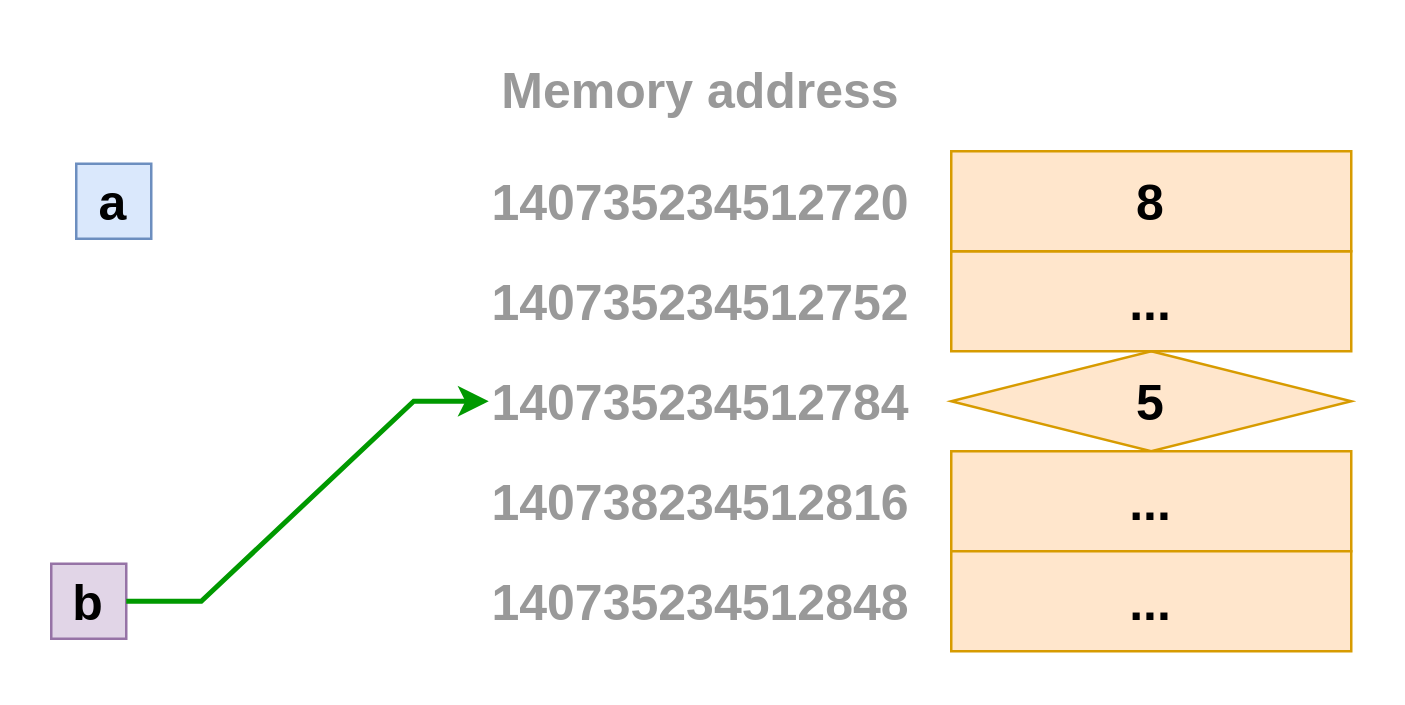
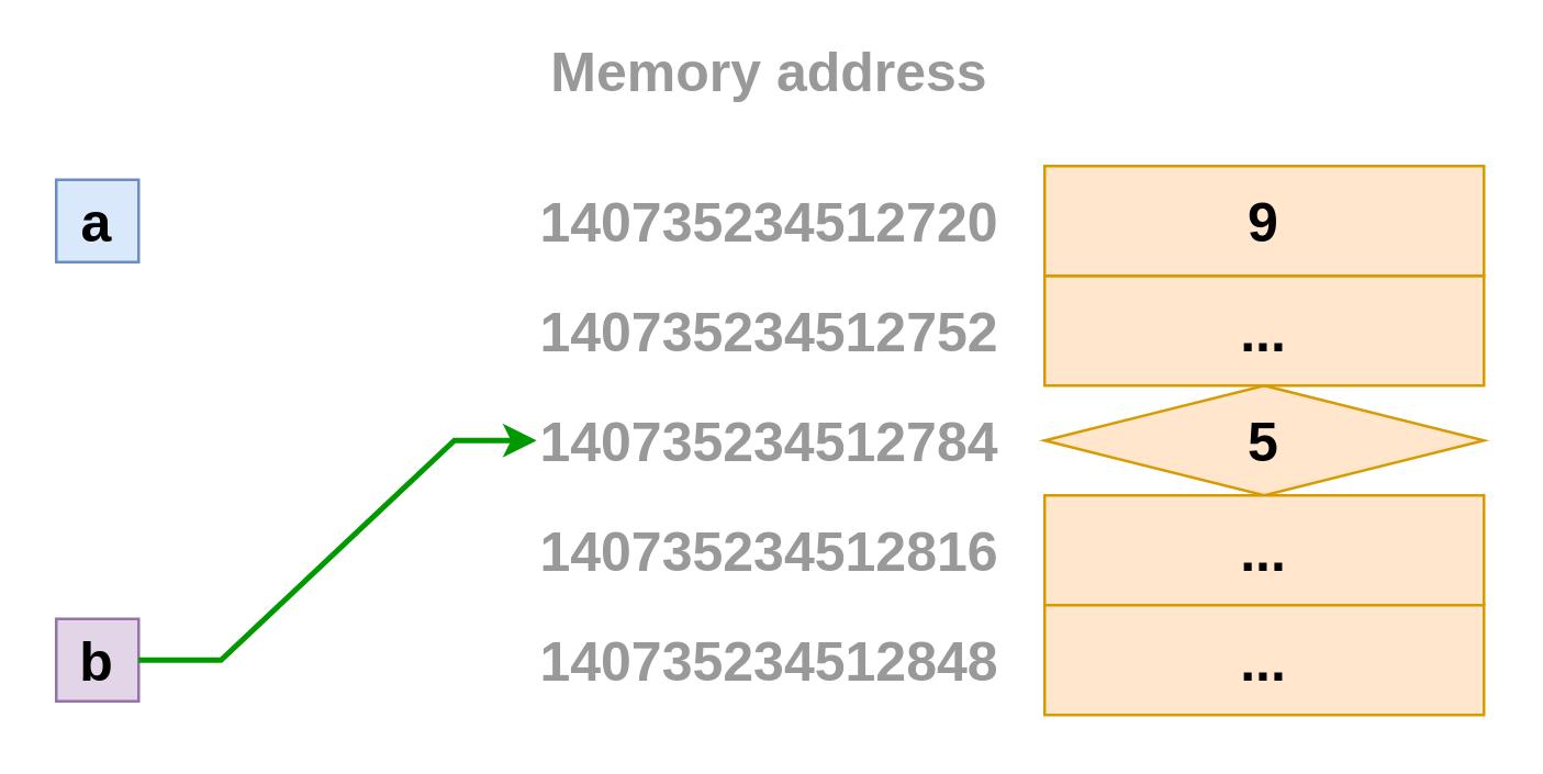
  <mxCell id="0" />
  <mxCell id="1" parent="0" />
- <mxCell id="2" value="&lt;font style=&quot;font-size: 20px&quot;&gt;&lt;b&gt;a&lt;/b&gt;&lt;/font&gt;" style="text;html=1;strokeColor=#6c8ebf;fillColor=#dae8fc;align=center;verticalAlign=middle;whiteSpace=wrap;rounded=0;" parent="1" vertex="1"><mxGeometry x="30" y="65" width="30" height="30" as="geometry" /></mxCell>
+ <mxCell id="2" value="&lt;font style=&quot;font-size: 20px&quot;&gt;&lt;b&gt;a&lt;/b&gt;&lt;/font&gt;" style="text;html=1;strokeColor=#6c8ebf;fillColor=#dae8fc;align=center;verticalAlign=middle;whiteSpace=wrap;rounded=0;" parent="1" vertex="1"><mxGeometry x="20" y="65" width="30" height="30" as="geometry" /></mxCell>
  <mxCell id="3" value="5" style="rhombus;whiteSpace=wrap;html=1;fontSize=20;fillColor=#ffe6cc;strokeColor=#d79b00;fontStyle=1;" parent="1" vertex="1"><mxGeometry x="380" y="140" width="160" height="40" as="geometry" /></mxCell>
  <mxCell id="4" value="&lt;span&gt;&lt;/span&gt;&lt;strong class=&quot;r-b88u0q&quot;&gt;140735234512784&lt;/strong&gt;" style="text;html=1;strokeColor=none;fillColor=none;align=center;verticalAlign=middle;whiteSpace=wrap;rounded=0;fontSize=20;fontColor=#999999;" parent="1" vertex="1"><mxGeometry x="195" y="145" width="170" height="30" as="geometry" /></mxCell>
  <mxCell id="5" value="&lt;b&gt;...&lt;/b&gt;" style="rounded=0;whiteSpace=wrap;html=1;fontSize=20;fillColor=#ffe6cc;strokeColor=#d79b00;" parent="1" vertex="1"><mxGeometry x="380" y="100" width="160" height="40" as="geometry" /></mxCell>
- <mxCell id="6" value="&lt;b&gt;8&lt;/b&gt;" style="rounded=0;whiteSpace=wrap;html=1;fontSize=20;fillColor=#ffe6cc;strokeColor=#d79b00;" parent="1" vertex="1"><mxGeometry x="380" y="60" width="160" height="40" as="geometry" /></mxCell>
+ <mxCell id="6" value="&lt;b&gt;9&lt;/b&gt;" style="rounded=0;whiteSpace=wrap;html=1;fontSize=20;fillColor=#ffe6cc;strokeColor=#d79b00;" parent="1" vertex="1"><mxGeometry x="380" y="60" width="160" height="40" as="geometry" /></mxCell>
  <mxCell id="7" value="&lt;b&gt;...&lt;/b&gt;" style="rounded=0;whiteSpace=wrap;html=1;fontSize=20;fillColor=#ffe6cc;strokeColor=#d79b00;" parent="1" vertex="1"><mxGeometry x="380" y="180" width="160" height="40" as="geometry" /></mxCell>
  <mxCell id="8" value="&lt;b&gt;...&lt;/b&gt;" style="rounded=0;whiteSpace=wrap;html=1;fontSize=20;fillColor=#ffe6cc;strokeColor=#d79b00;" parent="1" vertex="1"><mxGeometry x="380" y="220" width="160" height="40" as="geometry" /></mxCell>
  <mxCell id="9" value="&lt;b&gt;140735234512752&lt;/b&gt;" style="text;html=1;strokeColor=none;fillColor=none;align=center;verticalAlign=middle;whiteSpace=wrap;rounded=0;fontSize=20;fontColor=#999999;" parent="1" vertex="1"><mxGeometry x="250" y="105" width="60" height="30" as="geometry" /></mxCell>
  <mxCell id="10" value="&lt;b&gt;140735234512720&lt;/b&gt;" style="text;html=1;strokeColor=none;fillColor=none;align=center;verticalAlign=middle;whiteSpace=wrap;rounded=0;fontSize=20;fontColor=#999999;" parent="1" vertex="1"><mxGeometry x="195" y="65" width="170" height="30" as="geometry" /></mxCell>
- <mxCell id="11" value="&lt;b&gt;140738234512816&lt;/b&gt;" style="text;html=1;strokeColor=none;fillColor=none;align=center;verticalAlign=middle;whiteSpace=wrap;rounded=0;fontSize=20;fontColor=#999999;" parent="1" vertex="1"><mxGeometry x="250" y="185" width="60" height="30" as="geometry" /></mxCell>
+ <mxCell id="11" value="&lt;b&gt;140735234512816&lt;/b&gt;" style="text;html=1;strokeColor=none;fillColor=none;align=center;verticalAlign=middle;whiteSpace=wrap;rounded=0;fontSize=20;fontColor=#999999;" parent="1" vertex="1"><mxGeometry x="250" y="185" width="60" height="30" as="geometry" /></mxCell>
  <mxCell id="12" value="&lt;b&gt;140735234512848&lt;/b&gt;" style="text;html=1;strokeColor=none;fillColor=none;align=center;verticalAlign=middle;whiteSpace=wrap;rounded=0;fontSize=20;fontColor=#999999;" parent="1" vertex="1"><mxGeometry x="250" y="225" width="60" height="30" as="geometry" /></mxCell>
- <mxCell id="13" value="&lt;b&gt;&lt;font color=&quot;#999999&quot;&gt;Memory address&lt;/font&gt;&lt;/b&gt;" style="text;html=1;strokeColor=none;fillColor=none;align=center;verticalAlign=middle;whiteSpace=wrap;rounded=0;fontSize=20;" parent="1" vertex="1"><mxGeometry x="195" y="20" width="170" height="30" as="geometry" /></mxCell>
+ <mxCell id="13" value="&lt;b&gt;&lt;font color=&quot;#999999&quot;&gt;Memory address&lt;/font&gt;&lt;/b&gt;" style="text;html=1;strokeColor=none;fillColor=none;align=center;verticalAlign=middle;whiteSpace=wrap;rounded=0;fontSize=20;" parent="1" vertex="1"><mxGeometry x="195" y="10" width="170" height="30" as="geometry" /></mxCell>
  <mxCell id="14" value="&lt;font style=&quot;font-size: 20px&quot;&gt;&lt;b&gt;b&lt;/b&gt;&lt;/font&gt;" style="text;html=1;strokeColor=#9673a6;fillColor=#e1d5e7;align=center;verticalAlign=middle;whiteSpace=wrap;rounded=0;" parent="1" vertex="1"><mxGeometry x="20" y="225" width="30" height="30" as="geometry" /></mxCell>
  <mxCell id="15" style="edgeStyle=entityRelationEdgeStyle;rounded=0;orthogonalLoop=1;jettySize=auto;html=1;fontSize=20;strokeWidth=2;strokeColor=#009900;entryX=0;entryY=0.5;entryDx=0;entryDy=0;" parent="1" target="4" edge="1"><mxGeometry relative="1" as="geometry"><mxPoint x="50" y="240" as="sourcePoint" /><mxPoint x="190" y="160" as="targetPoint" /></mxGeometry></mxCell>
